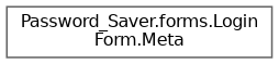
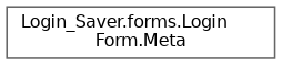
  digraph {
    rankdir=LR
-   n1 [color=grey40 fillcolor=white fontname=Helvetica fontsize=10 height=0.2 label="Password_Saver.forms.Login\lForm.Meta" shape=box style=filled width=0.4]
+   n1 [color=grey40 fillcolor=white fontname=Helvetica fontsize=10 height=0.2 label="Login_Saver.forms.Login\lForm.Meta" shape=box style=filled width=0.4]
  }
